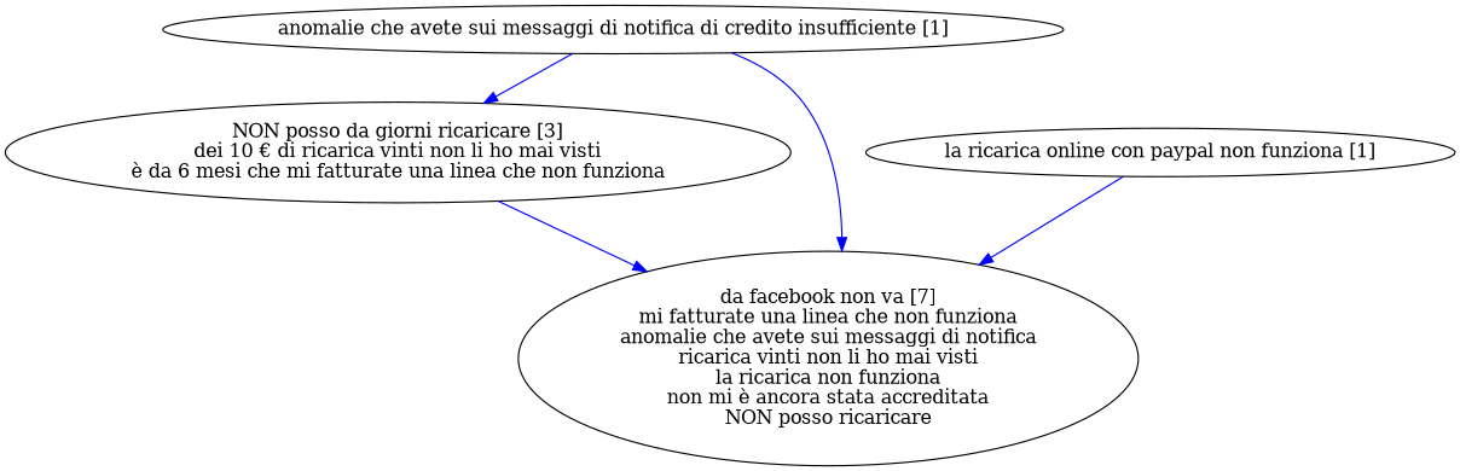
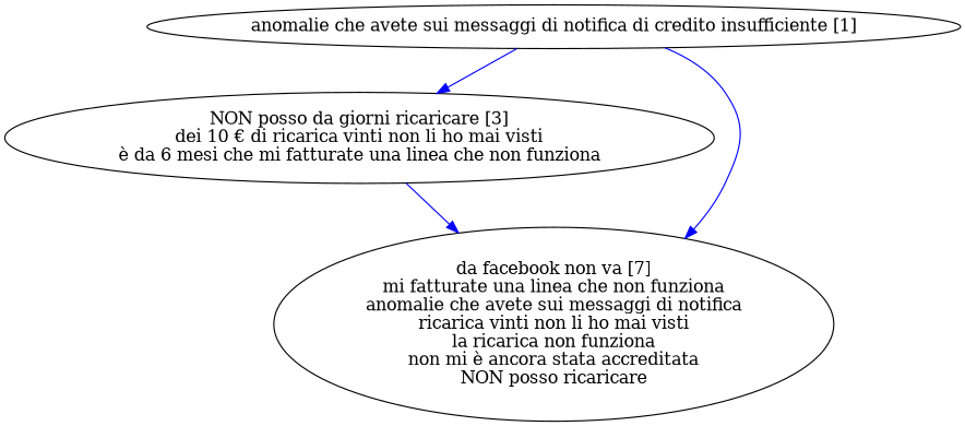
  digraph {
    edge [color=blue]
    "NON posso da giorni ricaricare [3]\ndei 10 € di ricarica vinti non li ho mai visti\nè da 6 mesi che mi fatturate una linea che non funziona"
    "da facebook non va [7]\nmi fatturate una linea che non funziona\nanomalie che avete sui messaggi di notifica\nricarica vinti non li ho mai visti\nla ricarica non funziona\nnon mi è ancora stata accreditata\nNON posso ricaricare"
    "anomalie che avete sui messaggi di notifica di credito insufficiente [1]"
-   "la ricarica online con paypal non funziona [1]"
    "NON posso da giorni ricaricare [3]\ndei 10 € di ricarica vinti non li ho mai visti\nè da 6 mesi che mi fatturate una linea che non funziona" -> "da facebook non va [7]\nmi fatturate una linea che non funziona\nanomalie che avete sui messaggi di notifica\nricarica vinti non li ho mai visti\nla ricarica non funziona\nnon mi è ancora stata accreditata\nNON posso ricaricare"
    "anomalie che avete sui messaggi di notifica di credito insufficiente [1]" -> "NON posso da giorni ricaricare [3]\ndei 10 € di ricarica vinti non li ho mai visti\nè da 6 mesi che mi fatturate una linea che non funziona"
    "anomalie che avete sui messaggi di notifica di credito insufficiente [1]" -> "da facebook non va [7]\nmi fatturate una linea che non funziona\nanomalie che avete sui messaggi di notifica\nricarica vinti non li ho mai visti\nla ricarica non funziona\nnon mi è ancora stata accreditata\nNON posso ricaricare"
-   "la ricarica online con paypal non funziona [1]" -> "da facebook non va [7]\nmi fatturate una linea che non funziona\nanomalie che avete sui messaggi di notifica\nricarica vinti non li ho mai visti\nla ricarica non funziona\nnon mi è ancora stata accreditata\nNON posso ricaricare"
  }
